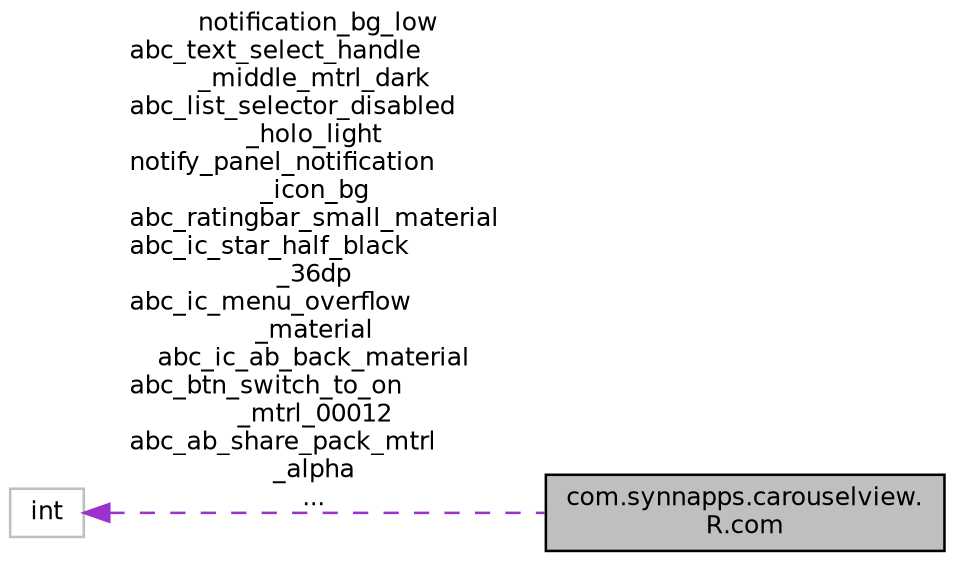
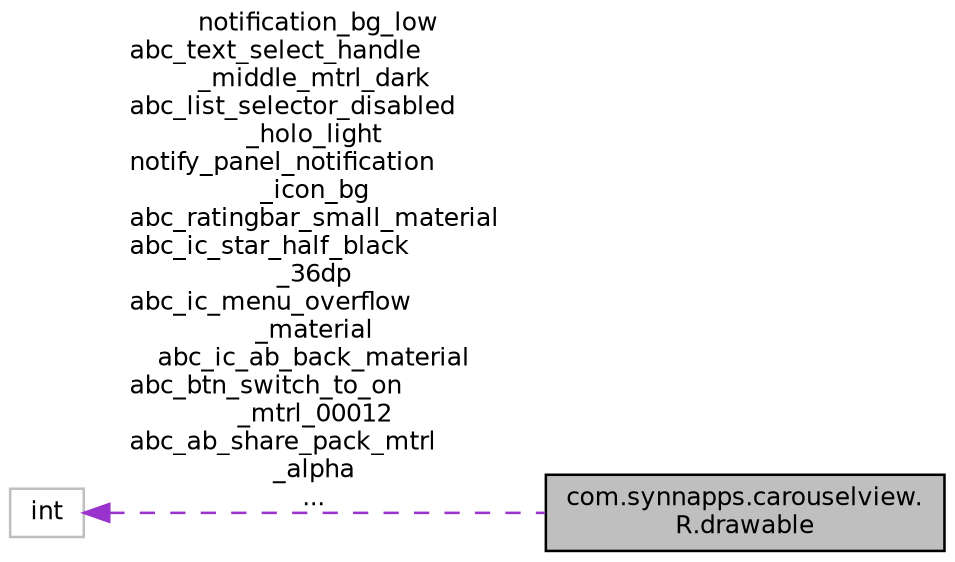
  digraph {
    rankdir=LR
    node [fontname=Helvetica fontsize=10 shape=record style=filled]
-   n1 [color=black fillcolor=grey75 fontcolor=black height=0.2 label="com.synnapps.carouselview.\lR.com" width=0.4]
+   n1 [color=black fillcolor=grey75 fontcolor=black height=0.2 label="com.synnapps.carouselview.\lR.drawable" width=0.4]
    n2 [color=grey75 fillcolor=white height=0.2 label=int width=0.4]
    n2 -> n1 [color=darkorchid3 dir=back fontname=Helvetica fontsize=10 label=" notification_bg_low\nabc_text_select_handle\l_middle_mtrl_dark\nabc_list_selector_disabled\l_holo_light\nnotify_panel_notification\l_icon_bg\nabc_ratingbar_small_material\nabc_ic_star_half_black\l_36dp\nabc_ic_menu_overflow\l_material\nabc_ic_ab_back_material\nabc_btn_switch_to_on\l_mtrl_00012\nabc_ab_share_pack_mtrl\l_alpha\n..." labelfontname=Helvetica labelfontsize=10 style=dashed]
  }
